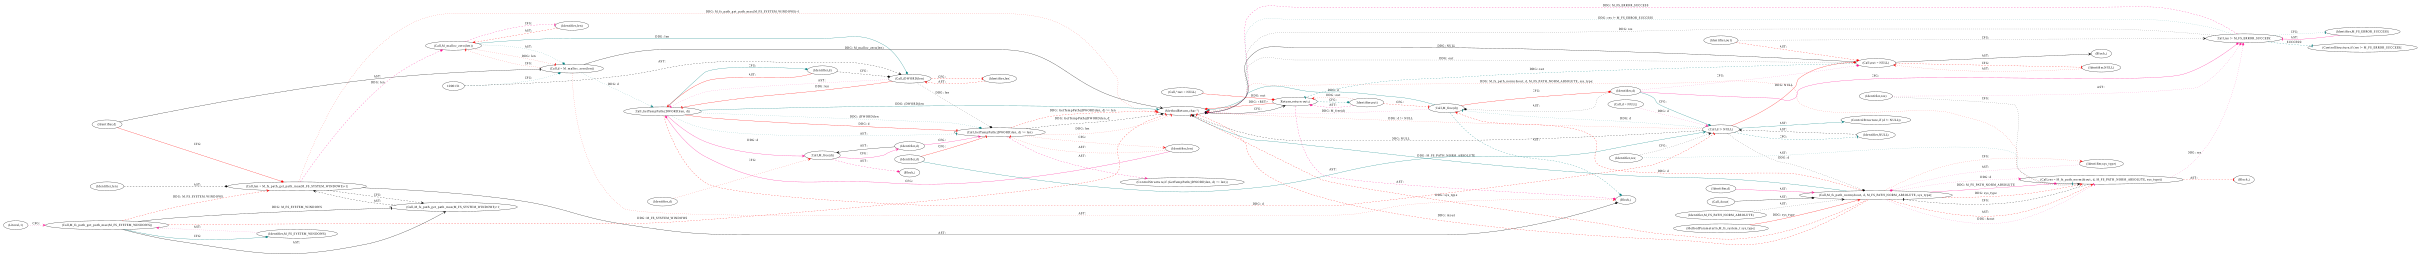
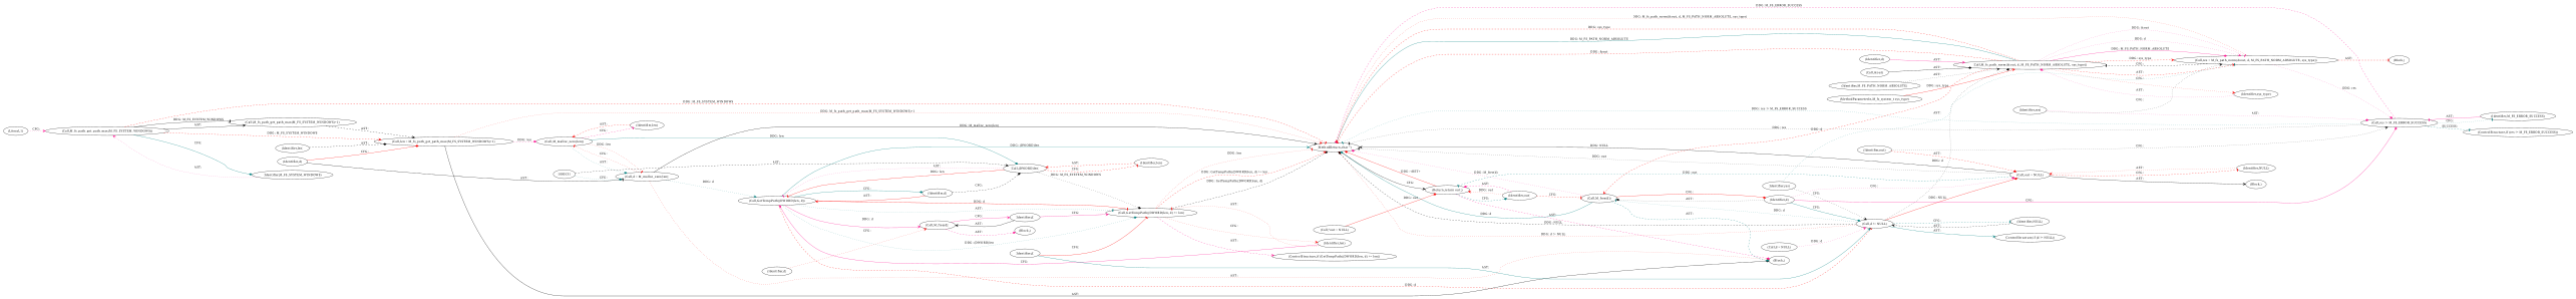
  digraph {
    fontname="PT Serif"
    rankdir=LR
    node [fontname="PT Serif"]
    edge [arrowhead=vee color=red fontname="PT Serif" style=dotted]
    n1 [label="(Call,M_malloc_zero(len))"]
    n2 [label="(Call,d = M_malloc_zero(len))"]
    n3 [label="(Call,(DWORD)len)"]
    n4 [label="(Identifier,len)"]
    n5 [label="(MethodReturn,char *)"]
    n6 [label="(Block,)"]
    n7 [label="(Call,GetTempPath((DWORD)len, d))"]
    n8 [label="(Call,GetTempPath((DWORD)len, d) >= len)"]
    n9 [label="(Identifier,len)"]
    n10 [label="(Call,len = M_fs_path_get_path_max(M_FS_SYSTEM_WINDOWS)+1)"]
    n11 [label="(Call,M_fs_path_get_path_max(M_FS_SYSTEM_WINDOWS)+1)"]
    n12 [label="(Return,return out;)"]
    n13 [label="(Call,M_fs_path_get_path_max(M_FS_SYSTEM_WINDOWS))"]
    n14 [label="(Identifier,M_FS_SYSTEM_WINDOWS)"]
    n15 [label="(Call,M_free(d))"]
    n16 [label="(Call,d != NULL)"]
    n17 [label="(Identifier,d)"]
    n18 [label="(ControlStructure,if (GetTempPath((DWORD)len, d) >= len))"]
    n19 [label="(Identifier,len)"]
    n20 [label="(Identifier,d)"]
    n21 [label="(Block,)"]
    n22 [label="(Call,M_fs_path_norm(&out, d, M_FS_PATH_NORM_ABSOLUTE, sys_type))"]
    n23 [label="(Call,M_free(d))"]
    n24 [label="(Call,out = NULL)"]
    n25 [label="(ControlStructure,if (d != NULL))"]
    n26 [label="(Identifier,NULL)"]
    n27 [label="(Call,res = M_fs_path_norm(&out, d, M_FS_PATH_NORM_ABSOLUTE, sys_type))"]
    n28 [label="(Identifier,sys_type)"]
    n29 [label="(Identifier,d)"]
    n30 [label="(Identifier,NULL)"]
    n31 [label="(Block,)"]
    n32 [label="(Call,res != M_FS_ERROR_SUCCESS)"]
    n33 [label="(Block,)"]
    n34 [label="(Identifier,M_FS_ERROR_SUCCESS)"]
    n35 [label="(ControlStructure,if (res != M_FS_ERROR_SUCCESS))"]
    n36 [label="(Identifier,out)"]
    n37 [label="(Identifier,d)"]
    n38 [label="(Literal,1)"]
    n39 [label="(Identifier,d)"]
    n40 [label="(Identifier,d)"]
    n41 [label="(Identifier,res)"]
    n42 [label="(Identifier,len)"]
    n43 [label="(Call,d = NULL)"]
    n44 [label="(Identifier,res)"]
    n45 [label="(Identifier,out)"]
    n46 [label="(Identifier,d)"]
    n47 [label="(Call,*out = NULL)"]
    n48 [label="(Call,&out)"]
    n49 [label="(Identifier,M_FS_PATH_NORM_ABSOLUTE)"]
    n50 [label="(MethodParameterIn,M_fs_system_t sys_type)"]
    1000131
    n1 -> n2 [arrowhead=diamond color=teal label="AST: "]
    n1 -> n2 [arrowhead=tee label="DDG: len"]
    n1 -> n3 [arrowhead=diamond color=teal label="DDG: len" style=solid]
    n1 -> n4 [arrowhead=tee color=deeppink label="CFG: " style=dashed]
    n2 -> n1 [arrowhead=tee label="CFG: "]
    n2 -> n5 [color=black label="DDG: M_malloc_zero(len)" style=solid]
    n2 -> n6 [label="AST: "]
    n2 -> n7 [color=teal label="DDG: d"]
    n3 -> n7 [arrowhead=tee color=deeppink label="AST: "]
    n3 -> n7 [arrowhead=tee label="DDG: len" style=solid]
-   n3 -> n8 [arrowhead=diamond color=black label="DDG: len"]
+   n3 -> n8 [arrowhead=diamond color=black label="DDG: M_FS_SYSTEM_WINDOWS"]
    n3 -> n9 [arrowhead=tee label="CFG: " style=dashed]
    n4 -> n1 [label="AST: " style=dashed]
    n5 -> n12 [color=black label="CFG: " style=solid]
    n7 -> n5 [color=teal label="DDG: (DWORD)len" style=solid]
    n7 -> n8 [arrowhead=tee color=teal label="AST: "]
    n7 -> n8 [arrowhead=diamond color=teal label="DDG: (DWORD)len"]
    n7 -> n8 [arrowhead=tee label="DDG: d" style=solid]
    n7 -> n15 [color=deeppink label="DDG: d" style=solid]
    n7 -> n16 [arrowhead=tee label="DDG: d" style=dashed]
    n7 -> n17 [arrowhead=diamond color=teal label="CFG: " style=solid]
    n8 -> n5 [arrowhead=diamond color=black label="DDG: GetTempPath((DWORD)len, d)" style=dashed]
    n8 -> n5 [arrowhead=tee label="DDG: len"]
    n8 -> n5 [label="DDG: GetTempPath((DWORD)len, d) >= len" style=dashed]
    n8 -> n18 [color=deeppink label="AST: " style=dashed]
    n8 -> n19 [label="CFG: "]
    n9 -> n3 [label="AST: " style=dashed]
    n10 -> n1 [arrowhead=diamond color=deeppink label="DDG: len" style=dashed]
    n10 -> n5 [label="DDG: M_fs_path_get_path_max(M_FS_SYSTEM_WINDOWS)+1"]
    n10 -> n6 [arrowhead=diamond color=black label="AST: " style=solid]
-   n10 -> n11 [color=black label="CFG: " style=dashed]
    n11 -> n10 [color=black label="AST: " style=dashed]
    n12 -> n5 [arrowhead=diamond label="DDG: <RET>" style=solid]
    n12 -> n6 [arrowhead=diamond color=deeppink label="AST: " style=dashed]
    n12 -> n36 [arrowhead=diamond color=teal label="CFG: " style=dashed]
    n13 -> n5 [arrowhead=tee label="DDG: M_FS_SYSTEM_WINDOWS" style=dashed]
    n13 -> n10 [label="DDG: M_FS_SYSTEM_WINDOWS" style=dashed]
    n13 -> n11 [color=black label="AST: " style=solid]
    n13 -> n11 [arrowhead=tee color=black label="DDG: M_FS_SYSTEM_WINDOWS" style=solid]
    n13 -> n14 [arrowhead=diamond color=teal label="CFG: " style=solid]
    n14 -> n13 [color=deeppink label="AST: "]
    n15 -> n20 [color=deeppink label="CFG: " style=solid]
    n15 -> n21 [arrowhead=diamond color=deeppink label="AST: " style=dashed]
    n16 -> n5 [arrowhead=diamond label="DDG: d != NULL"]
    n16 -> n5 [arrowhead=diamond color=black label="DDG: NULL" style=dashed]
    n16 -> n22 [arrowhead=diamond color=black label="DDG: d"]
    n16 -> n23 [arrowhead=tee color=teal label="DDG: d"]
    n16 -> n24 [arrowhead=diamond label="DDG: NULL" style=solid]
    n16 -> n25 [color=teal label="AST: " style=solid]
    n16 -> n26 [arrowhead=tee color=teal label="CFG: " style=dashed]
    n17 -> n3 [arrowhead=diamond color=black label="CFG: " style=dashed]
    n17 -> n7 [label="AST: " style=solid]
    n19 -> n7 [arrowhead=diamond color=deeppink label="CFG: " style=solid]
    n19 -> n8 [arrowhead=tee label="AST: "]
    n20 -> n8 [color=deeppink label="CFG: " style=solid]
    n20 -> n15 [color=black label="AST: " style=solid]
    n22 -> n5 [arrowhead=tee color=teal label="DDG: M_FS_PATH_NORM_ABSOLUTE" style=solid]
    n22 -> n5 [arrowhead=tee label="DDG: sys_type" style=dashed]
    n22 -> n5 [arrowhead=tee label="DDG: &out" style=dashed]
    n22 -> n23 [label="DDG: d" style=dashed]
    n22 -> n27 [label="AST: " style=dashed]
    n22 -> n27 [arrowhead=tee color=deeppink label="DDG: &out"]
    n22 -> n27 [color=deeppink label="DDG: d"]
    n22 -> n27 [arrowhead=diamond color=deeppink label="DDG: M_FS_PATH_NORM_ABSOLUTE" style=solid]
    n22 -> n27 [label="DDG: sys_type" style=dashed]
    n22 -> n28 [label="CFG: "]
    n23 -> n5 [arrowhead=diamond color=teal label="DDG: d" style=solid]
    n23 -> n5 [arrowhead=diamond color=deeppink label="DDG: M_free(d)"]
    n23 -> n6 [arrowhead=diamond color=teal label="AST: " style=dashed]
    n23 -> n29 [arrowhead=diamond label="CFG: " style=solid]
    n24 -> n5 [arrowhead=tee color=black label="DDG: out"]
    n24 -> n5 [color=black label="DDG: NULL" style=solid]
    n24 -> n12 [arrowhead=tee color=teal label="DDG: out" style=dashed]
    n24 -> n30 [arrowhead=tee label="CFG: " style=dashed]
    n24 -> n31 [color=black label="AST: " style=solid]
    n26 -> n16 [color=black label="AST: " style=dashed]
    n27 -> n5 [label="DDG: M_fs_path_norm(&out, d, M_FS_PATH_NORM_ABSOLUTE, sys_type)"]
    n27 -> n22 [arrowhead=tee color=black label="CFG: " style=dashed]
    n27 -> n32 [arrowhead=diamond color=deeppink label="DDG: res"]
    n27 -> n33 [arrowhead=tee label="AST: " style=dashed]
    n28 -> n22 [arrowhead=diamond color=deeppink label="AST: "]
    n29 -> n16 [arrowhead=diamond color=teal label="CFG: " style=solid]
    n29 -> n23 [arrowhead=diamond color=black label="AST: "]
    n29 -> n24 [arrowhead=diamond color=deeppink label="CFG: "]
    n29 -> n32 [arrowhead=diamond color=deeppink label="CFG: " style=solid]
    n30 -> n24 [label="AST: "]
    n32 -> n5 [arrowhead=tee color=deeppink label="DDG: M_FS_ERROR_SUCCESS" style=dashed]
    n32 -> n5 [arrowhead=tee color=teal label="DDG: res != M_FS_ERROR_SUCCESS"]
    n32 -> n5 [arrowhead=tee color=black label="DDG: res"]
    n32 -> n34 [arrowhead=tee color=teal label="CFG: "]
    n32 -> n35 [arrowhead=tee color=teal label="SUCCESS: " style=dashed]
    n34 -> n32 [arrowhead=tee color=deeppink label="AST: " style=solid]
    n36 -> n12 [arrowhead=diamond color=deeppink label="AST: " style=dashed]
    n36 -> n12 [label="DDG: out"]
    n36 -> n23 [arrowhead=tee label="CFG: " style=dashed]
    n37 -> n15 [label="CFG: "]
    n38 -> n13 [color=deeppink label="CFG: "]
    n39 -> n22 [color=deeppink label="AST: " style=solid]
    n40 -> n8 [arrowhead=tee label="CFG: " style=solid]
    n40 -> n16 [color=teal label="AST: " style=solid]
    n41 -> n27 [color=black label="CFG: "]
    n41 -> n32 [arrowhead=diamond color=deeppink label="AST: "]
    n42 -> n10 [arrowhead=diamond color=black label="AST: " style=dashed]
    n43 -> n16 [color=deeppink label="DDG: d"]
    n44 -> n16 [color=black label="CFG: "]
    n44 -> n27 [arrowhead=tee color=teal label="AST: "]
    n45 -> n24 [arrowhead=diamond label="AST: " style=dashed]
    n45 -> n32 [color=black label="CFG: "]
    n46 -> n2 [arrowhead=tee color=black label="AST: " style=solid]
    n46 -> n10 [arrowhead=diamond label="CFG: " style=solid]
    n47 -> n12 [arrowhead=diamond label="DDG: out" style=solid]
    n48 -> n22 [arrowhead=diamond color=black label="AST: " style=solid]
    n49 -> n22 [color=black label="AST: "]
    n50 -> n22 [label="DDG: sys_type" style=solid]
    1000131 -> n2 [arrowhead=diamond color=teal label="CFG: "]
    1000131 -> n3 [color=black label="AST: " style=dashed]
  }
